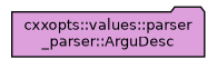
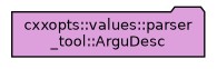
  digraph {
    rankdir=LR
-   n1 [color=black fillcolor=plum fontname=Helvetica fontsize=10 height=0.2 label="cxxopts::values::parser\l_parser::ArguDesc" shape=folder style=filled width=0.4]
+   n1 [color=black fillcolor=plum fontname=Helvetica fontsize=10 height=0.2 label="cxxopts::values::parser\l_tool::ArguDesc" shape=folder style=filled width=0.4]
  }
